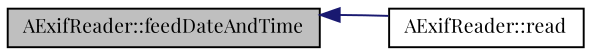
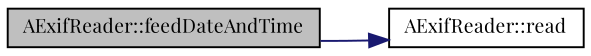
  digraph {
    rankdir=LR
    fontname="Playfair Display"
    node [color=black fontname="Playfair Display" fontsize=10 shape=record style=filled]
    n1 [fillcolor=grey75 fontcolor=black height=0.2 label="AExifReader::feedDateAndTime" width=0.4]
    n2 [fillcolor=white height=0.2 label="AExifReader::read" width=0.4]
-   n2 -> n1 [color=midnightblue fontname="Playfair Display" fontsize=10 labelfontname=Helvetica labelfontsize=10 style=solid]
+   n1 -> n2 [color=midnightblue fontname="Playfair Display" fontsize=10 labelfontname=Helvetica labelfontsize=10 style=solid]
  }
